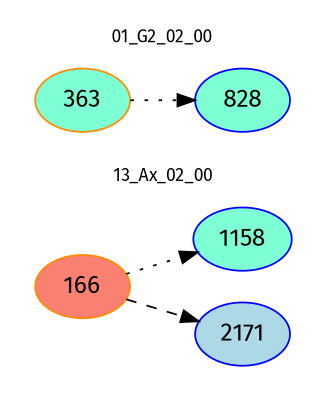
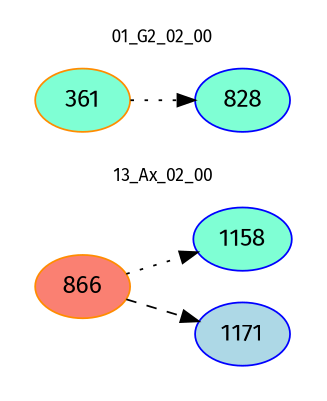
  digraph {
    fontname="Fira Sans"
    rankdir=LR
    node [color=blue fillcolor=aquamarine fontname="Fira Sans" style=filled]
    edge [color=black fontname="Fira Sans" style=dotted]
-   n1 [color=darkorange fillcolor=salmon label=166]
-   n2 [fillcolor=lightblue label=2171]
+   n1 [color=darkorange fillcolor=salmon label=866]
+   n2 [fillcolor=lightblue label=1171]
    n3 [label=1158]
-   n4 [color=darkorange label=363]
+   n4 [color=darkorange label=361]
    n5 [label=828]
    subgraph cluster_1 {
      color=white
      fontsize=10
      label="13_Ax_02_00"
      n1
      n2
      n3
    }
    subgraph cluster_2 {
      color=white
      fontsize=10
      label="01_G2_02_00"
      n4
      n5
    }
    n1 -> n2 [style=dashed]
    n1 -> n3
    n4 -> n5
  }
